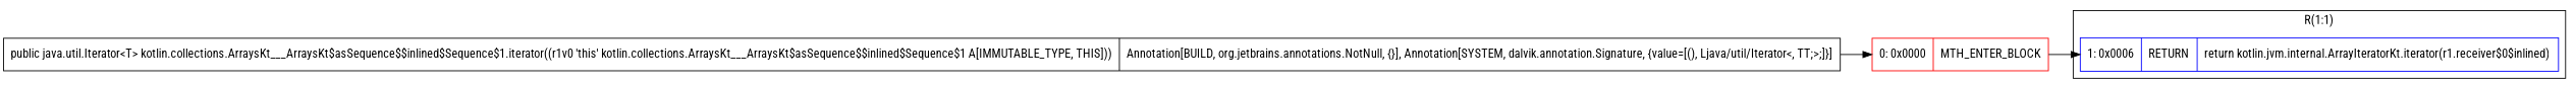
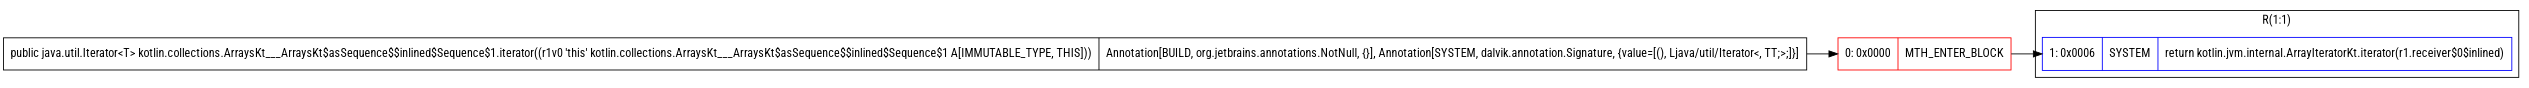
  digraph {
    rankdir=LR
    fontname="Roboto Condensed"
    node [shape=record fontname="Roboto Condensed"]
    edge [fontname="Roboto Condensed"]
-   n1 [color=blue label="{1\:\ 0x0006|RETURN\l|return kotlin.jvm.internal.ArrayIteratorKt.iterator(r1.receiver$0$inlined)\l}"]
+   n1 [color=blue label="{1\:\ 0x0006|SYSTEM\l|return kotlin.jvm.internal.ArrayIteratorKt.iterator(r1.receiver$0$inlined)\l}"]
    n2 [color=red label="{0\:\ 0x0000|MTH_ENTER_BLOCK\l}"]
    n3 [label="{public java.util.Iterator\<T\> kotlin.collections.ArraysKt___ArraysKt$asSequence$$inlined$Sequence$1.iterator((r1v0 'this' kotlin.collections.ArraysKt___ArraysKt$asSequence$$inlined$Sequence$1 A[IMMUTABLE_TYPE, THIS]))  | Annotation[BUILD, org.jetbrains.annotations.NotNull, \{\}], Annotation[SYSTEM, dalvik.annotation.Signature, \{value=[(), Ljava\/util\/Iterator\<, TT;\>;]\}]\l}"]
    subgraph cluster_1 {
      label="R(1:1)"
      n1
    }
    n2 -> n1
    n3 -> n2
  }
